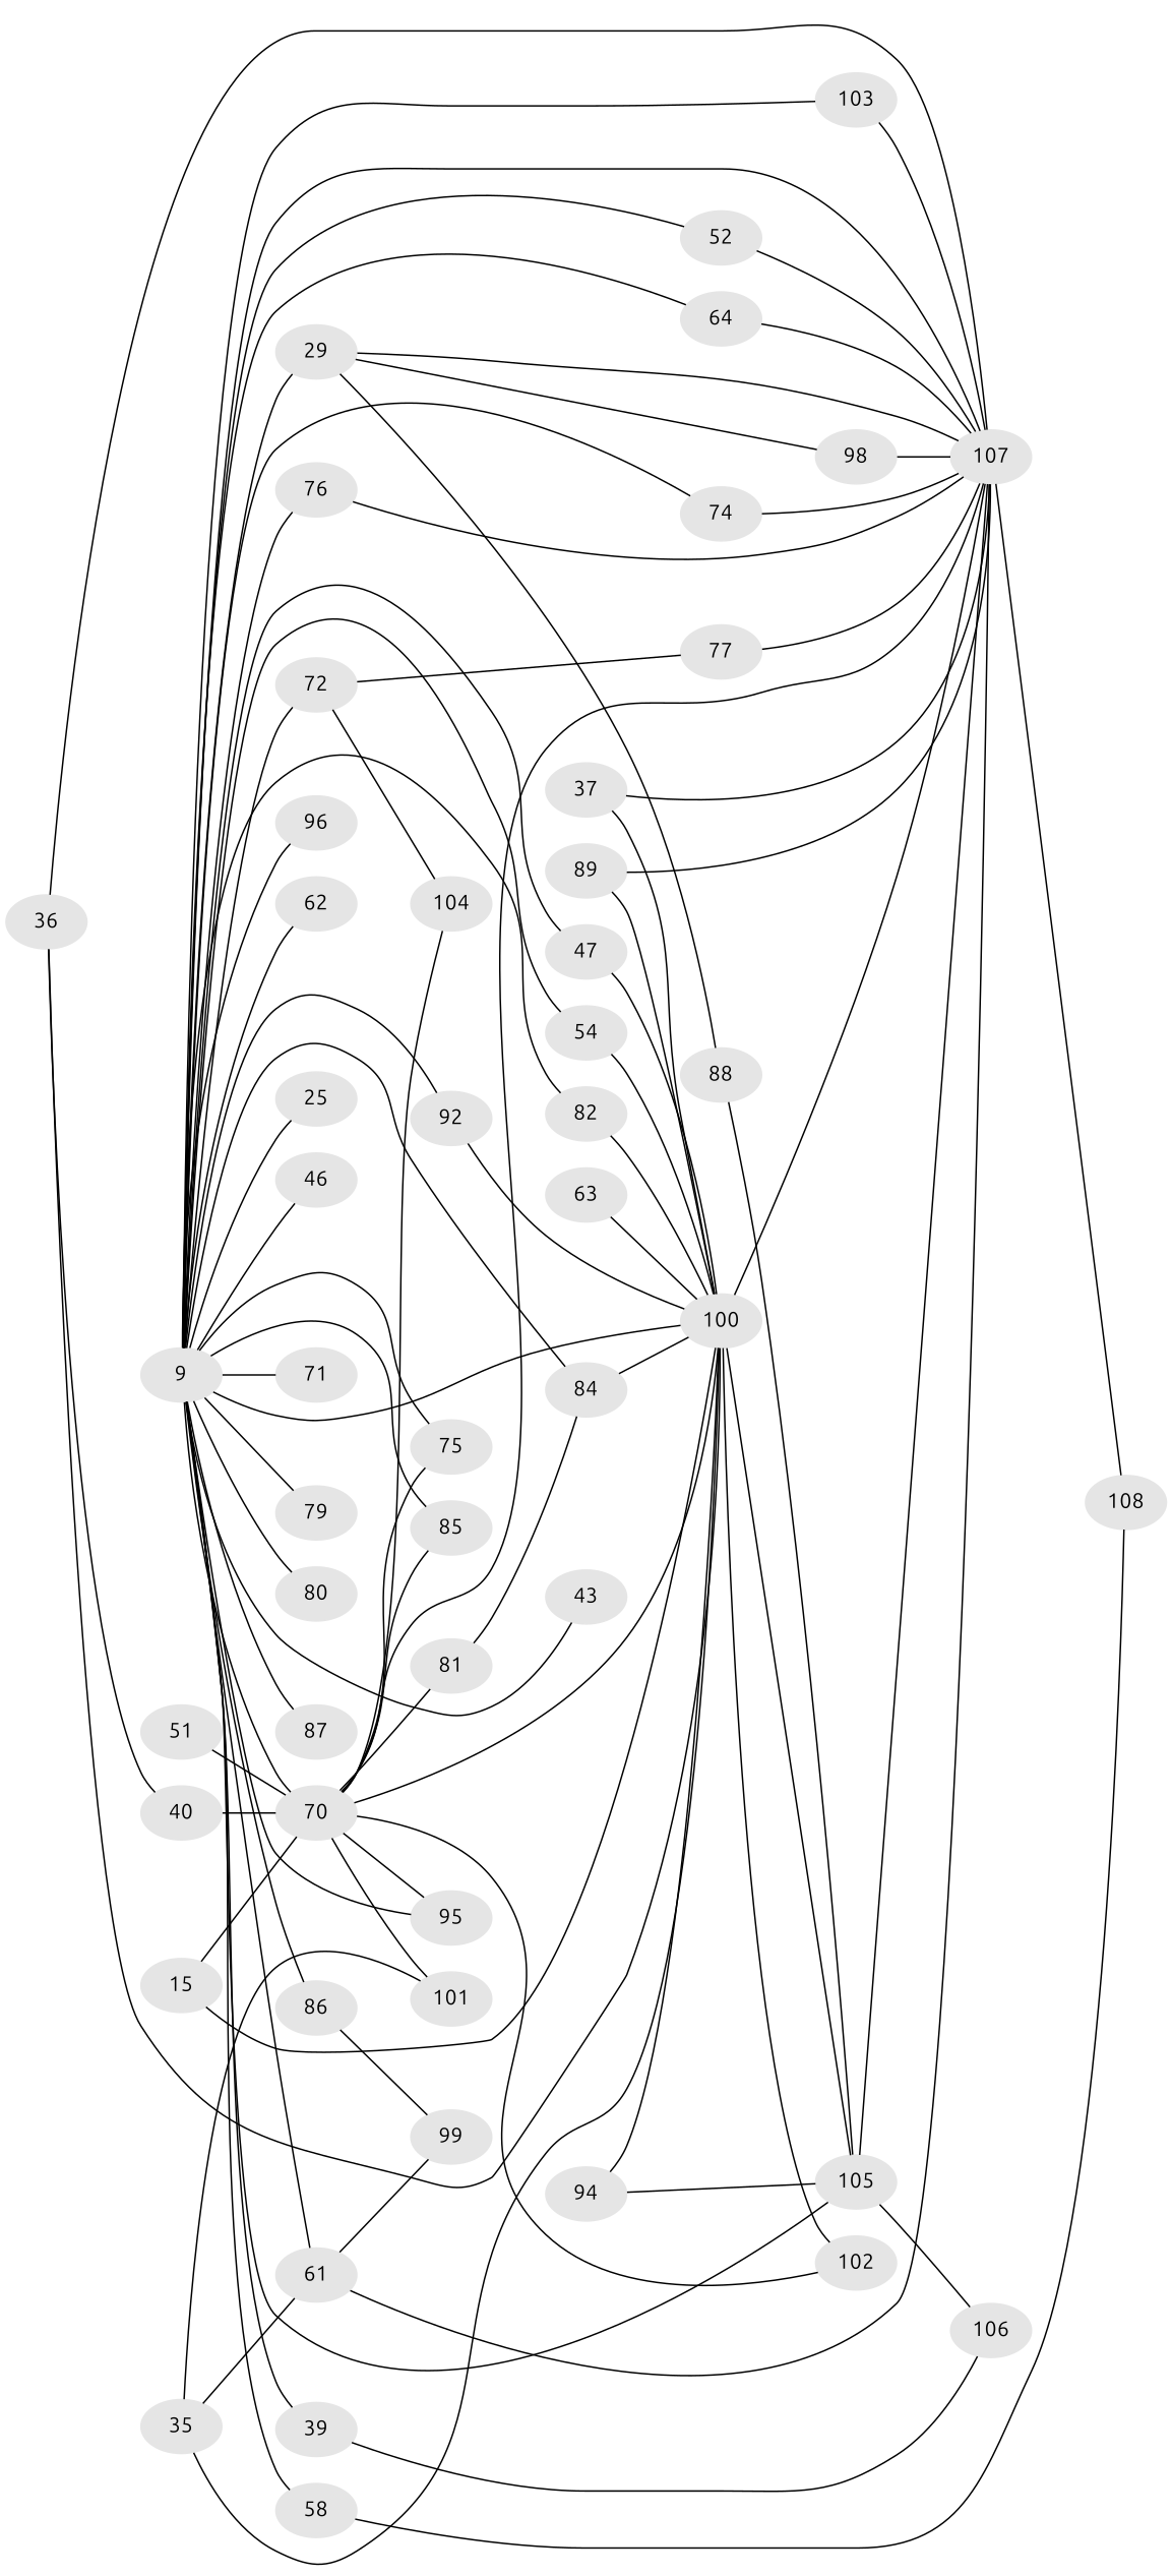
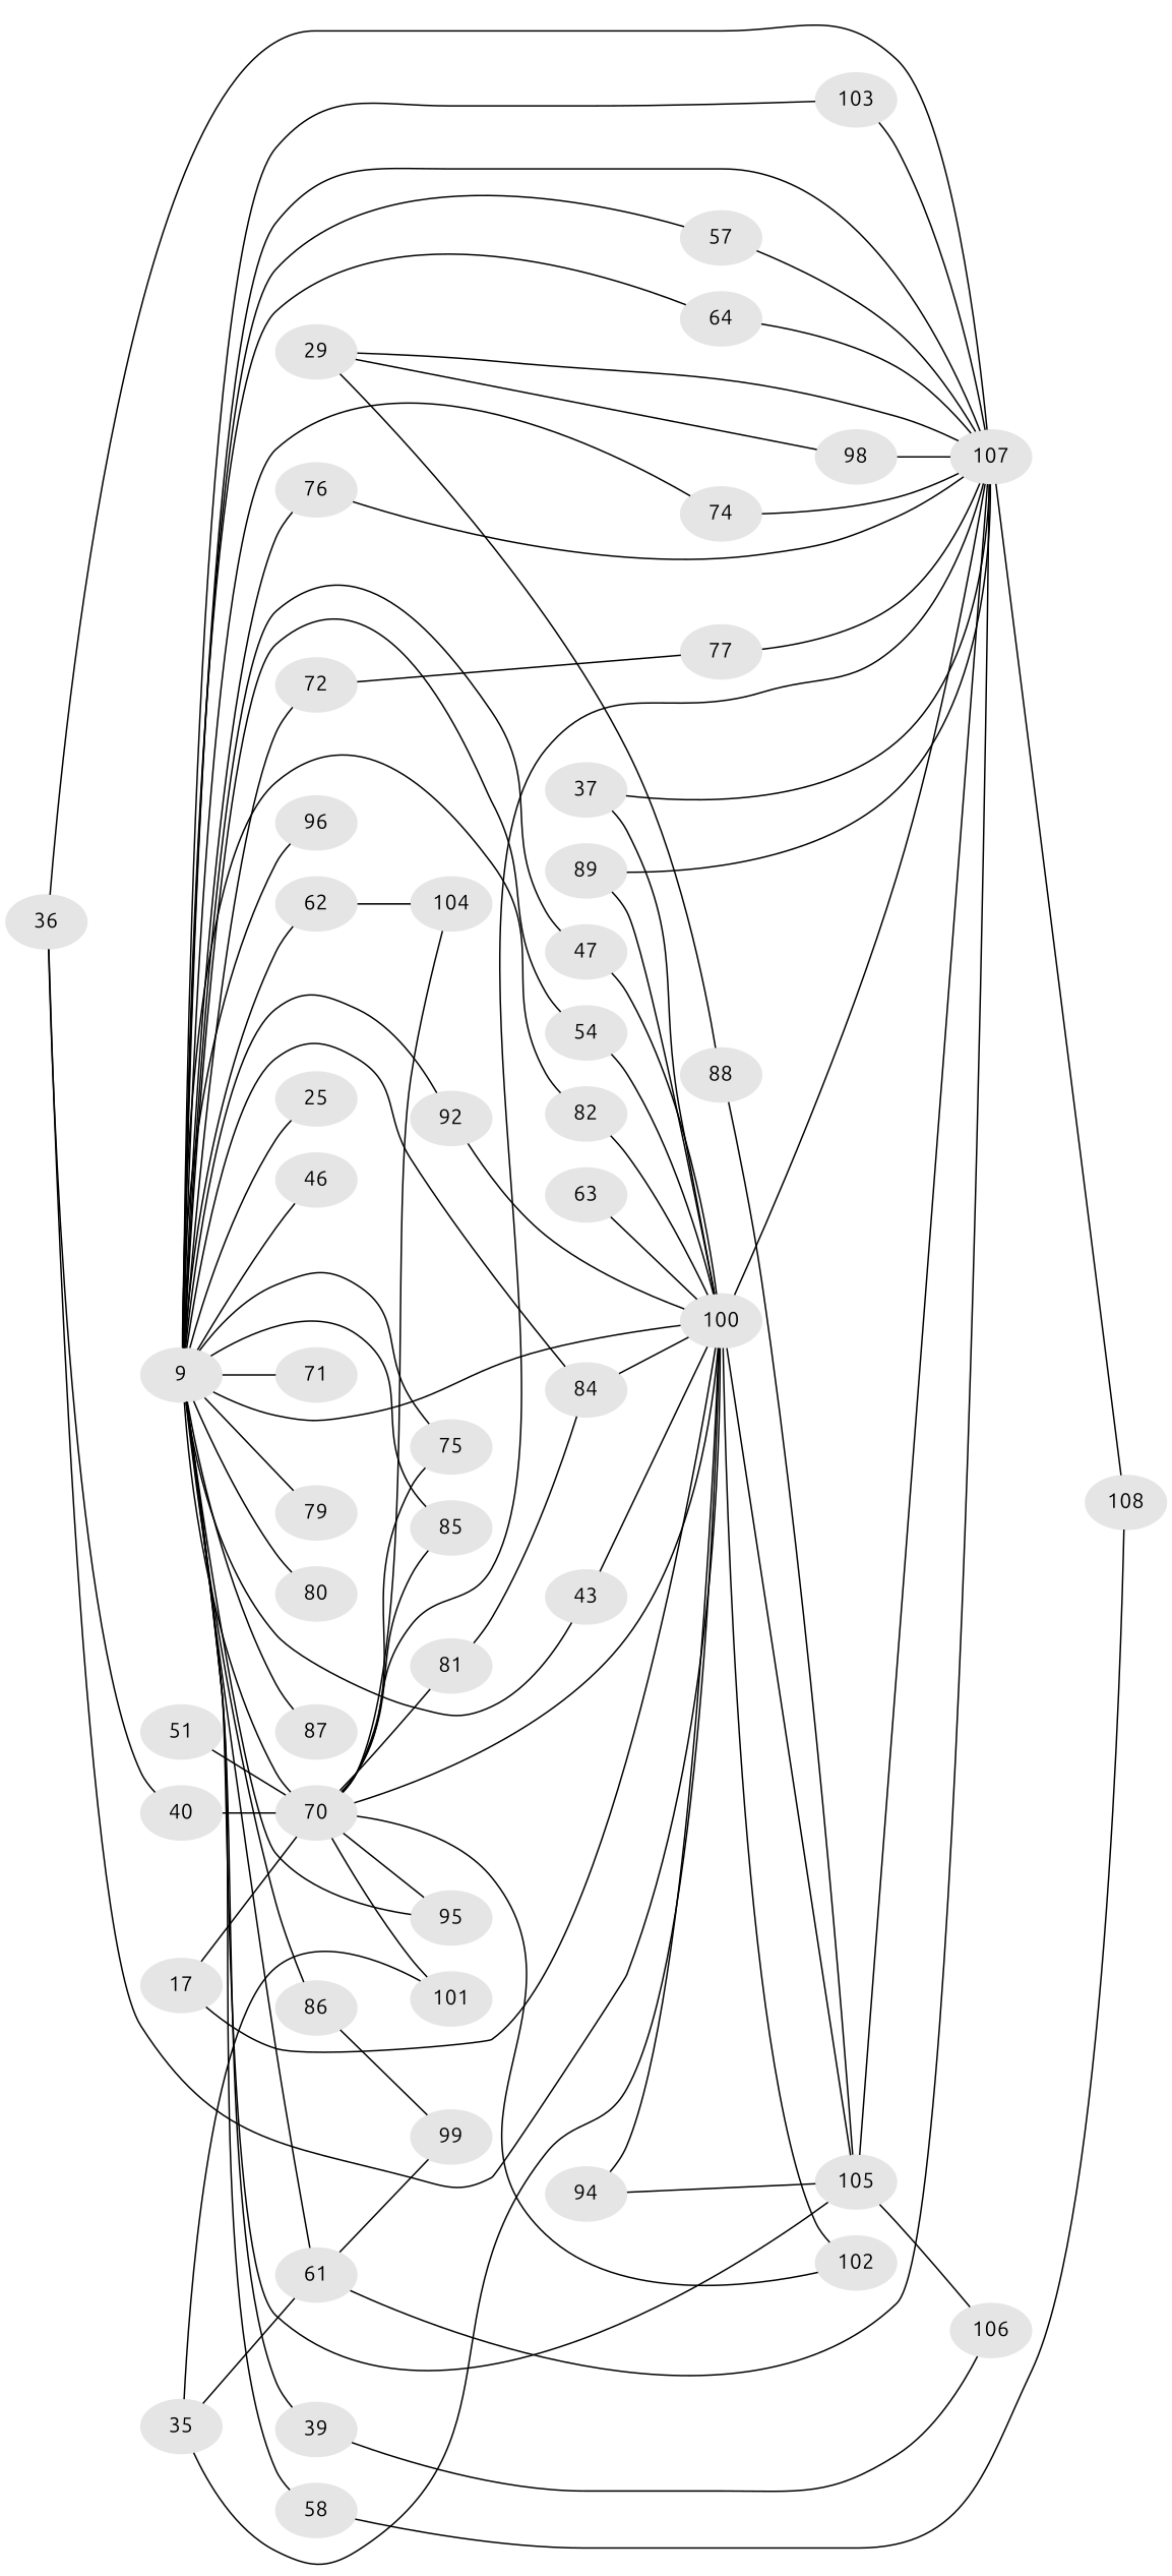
  graph {
    fontname=Ubuntu
    rankdir=LR
    node [color=gray90 fontname=Ubuntu style=filled]
    edge [fontname=Ubuntu]
    9 [super="+3+2"]
    25
    39 [super="+23+30"]
    43
    46
    47
    54
-   57 [label=52]
+   57
    58 [super="+52"]
    61 [super="+41+56"]
    62
    64
    n13 [label=29 super="+50+24"]
    70 [super="+32+48"]
    71
    72 [super="+33"]
    74
    75
    76 [super="+34+14"]
    79
    80
    82 [super="+11"]
    84 [super="+68"]
    85 [super="+59"]
    86 [super="+26"]
    87
    92
    95
    96 [super="+42+67"]
    100 [super="+20+16+55+7"]
    103
    105 [super="+66+78+83+19+93"]
    107 [super="+97+10+90+12+21"]
    106
    108
    99
    88
    98 [super="+44"]
    101
    81 [super="+73"]
    102 [super="+65+38"]
    104
    77
-   17 [label=15]
+   17
    35
    36
    40
    37
    51
    63
    89
    94
    9 -- 25 [weight=2]
    9 -- 39 [weight=4]
    9 -- 43
    9 -- 46 [weight=2]
    9 -- 47
    9 -- 54
    9 -- 57
    9 -- 58 [weight=3]
    9 -- 61 [weight=3]
    9 -- 62 [weight=2]
    9 -- 64
-   9 -- n13 [weight=4]
    9 -- 70 [weight=11]
    9 -- 71 [weight=2]
    9 -- 72 [weight=3]
    9 -- 74
    9 -- 75
    9 -- 76 [weight=3]
    9 -- 79 [weight=2]
    9 -- 80 [weight=2]
    9 -- 82
    9 -- 84 [weight=4]
    9 -- 85
    9 -- 86 [weight=2]
    9 -- 87 [weight=2]
    9 -- 92
    9 -- 95
    9 -- 96 [weight=4]
    9 -- 100 [weight=10]
    9 -- 103
    9 -- 105 [weight=5]
    9 -- 107 [weight=13]
    39 -- 106
+   43 -- 100
    47 -- 100
    54 -- 100
    57 -- 107
    58 -- 108
    61 -- 107
    61 -- 99
    64 -- 107
    n13 -- 107
    n13 -- 88
    n13 -- 98
    70 -- 75
    70 -- 85
    70 -- 95
    70 -- 100 [weight=7]
    70 -- 107 [weight=4]
    70 -- 101
    70 -- 81 [weight=2]
    70 -- 102 [weight=2]
    70 -- 104
-   72 -- 104
+   62 -- 104
    72 -- 77
    74 -- 107
    76 -- 107
    82 -- 100
    84 -- 100
    86 -- 99
    92 -- 100
    100 -- 105
    100 -- 107 [weight=5]
    100 -- 102 [weight=4]
    103 -- 107
    105 -- 107 [weight=2]
    105 -- 106
    107 -- 108
    88 -- 105
    98 -- 107 [weight=2]
    81 -- 84
    77 -- 107
    17 -- 70
    17 -- 100
    35 -- 61
    35 -- 100 [weight=2]
    35 -- 101
    36 -- 100
    36 -- 107 [weight=2]
    36 -- 40
    40 -- 70
    37 -- 100
    37 -- 107
    51 -- 70
    63 -- 100 [weight=2]
    89 -- 100
    89 -- 107
    94 -- 100
    94 -- 105
  }
